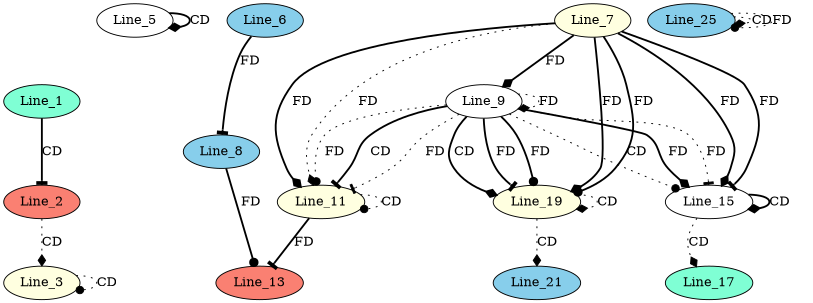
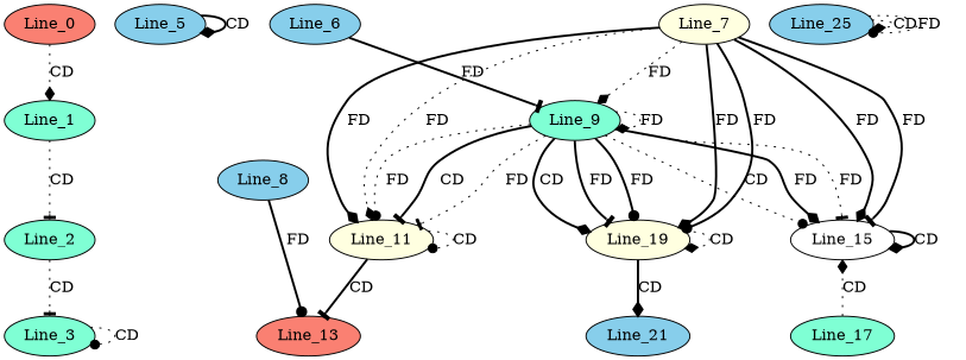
  digraph {
    node [fillcolor=aquamarine style=filled]
    edge [arrowhead=diamond style=dotted]
+   Line_0 [fillcolor=salmon]
    Line_1
-   Line_2 [fillcolor=salmon]
-   Line_3 [fillcolor=lightyellow]
-   Line_5 [fillcolor=white]
-   Line_9 [fillcolor=white]
+   Line_2
+   Line_3
+   Line_5 [fillcolor=skyblue]
+   Line_9
    Line_11 [fillcolor=lightyellow]
    Line_15 [fillcolor=white]
    Line_19 [fillcolor=lightyellow]
    Line_13 [fillcolor=salmon]
    Line_17
    Line_21 [fillcolor=skyblue]
    Line_7 [fillcolor=lightyellow]
    Line_6 [fillcolor=skyblue]
    Line_8 [fillcolor=skyblue]
    Line_25 [fillcolor=skyblue]
-   Line_1 -> Line_2 [arrowhead=tee label=CD style=bold]
-   Line_2 -> Line_3 [label=CD]
+   Line_0 -> Line_1 [label=CD]
+   Line_1 -> Line_2 [arrowhead=tee label=CD]
+   Line_2 -> Line_3 [arrowhead=tee label=CD]
    Line_3 -> Line_3 [arrowhead=dot label=CD]
    Line_5 -> Line_5 [label=CD style=bold]
    Line_9 -> Line_9 [label=FD]
    Line_9 -> Line_11 [arrowhead=tee label=CD style=bold]
    Line_9 -> Line_11 [arrowhead=tee label=FD]
    Line_9 -> Line_11 [arrowhead=dot label=FD]
    Line_9 -> Line_15 [arrowhead=dot label=CD]
    Line_9 -> Line_15 [label=FD style=bold]
    Line_9 -> Line_15 [arrowhead=tee label=FD]
    Line_9 -> Line_19 [label=CD style=bold]
    Line_9 -> Line_19 [arrowhead=tee label=FD style=bold]
    Line_9 -> Line_19 [arrowhead=dot label=FD style=bold]
    Line_11 -> Line_11 [arrowhead=dot label=CD]
-   Line_11 -> Line_13 [arrowhead=tee label=FD style=bold]
+   Line_11 -> Line_13 [arrowhead=tee label=CD style=bold]
    Line_15 -> Line_15 [label=CD style=bold]
-   Line_15 -> Line_17 [label=CD]
+   Line_17 -> Line_15 [label=CD]
    Line_19 -> Line_19 [label=CD]
-   Line_19 -> Line_21 [label=CD]
-   Line_7 -> Line_9 [label=FD style=bold]
+   Line_19 -> Line_21 [label=CD style=bold]
+   Line_7 -> Line_9 [label=FD]
    Line_7 -> Line_11 [label=FD style=bold]
    Line_7 -> Line_11 [label=FD]
    Line_7 -> Line_15 [label=FD style=bold]
    Line_7 -> Line_15 [arrowhead=tee label=FD style=bold]
    Line_7 -> Line_19 [label=FD style=bold]
    Line_7 -> Line_19 [arrowhead=dot label=FD style=bold]
-   Line_6 -> Line_8 [arrowhead=tee label=FD style=bold]
+   Line_6 -> Line_9 [arrowhead=tee label=FD style=bold]
    Line_8 -> Line_13 [arrowhead=dot label=FD style=bold]
    Line_25 -> Line_25 [label=CD]
    Line_25 -> Line_25 [arrowhead=dot label=FD]
  }
